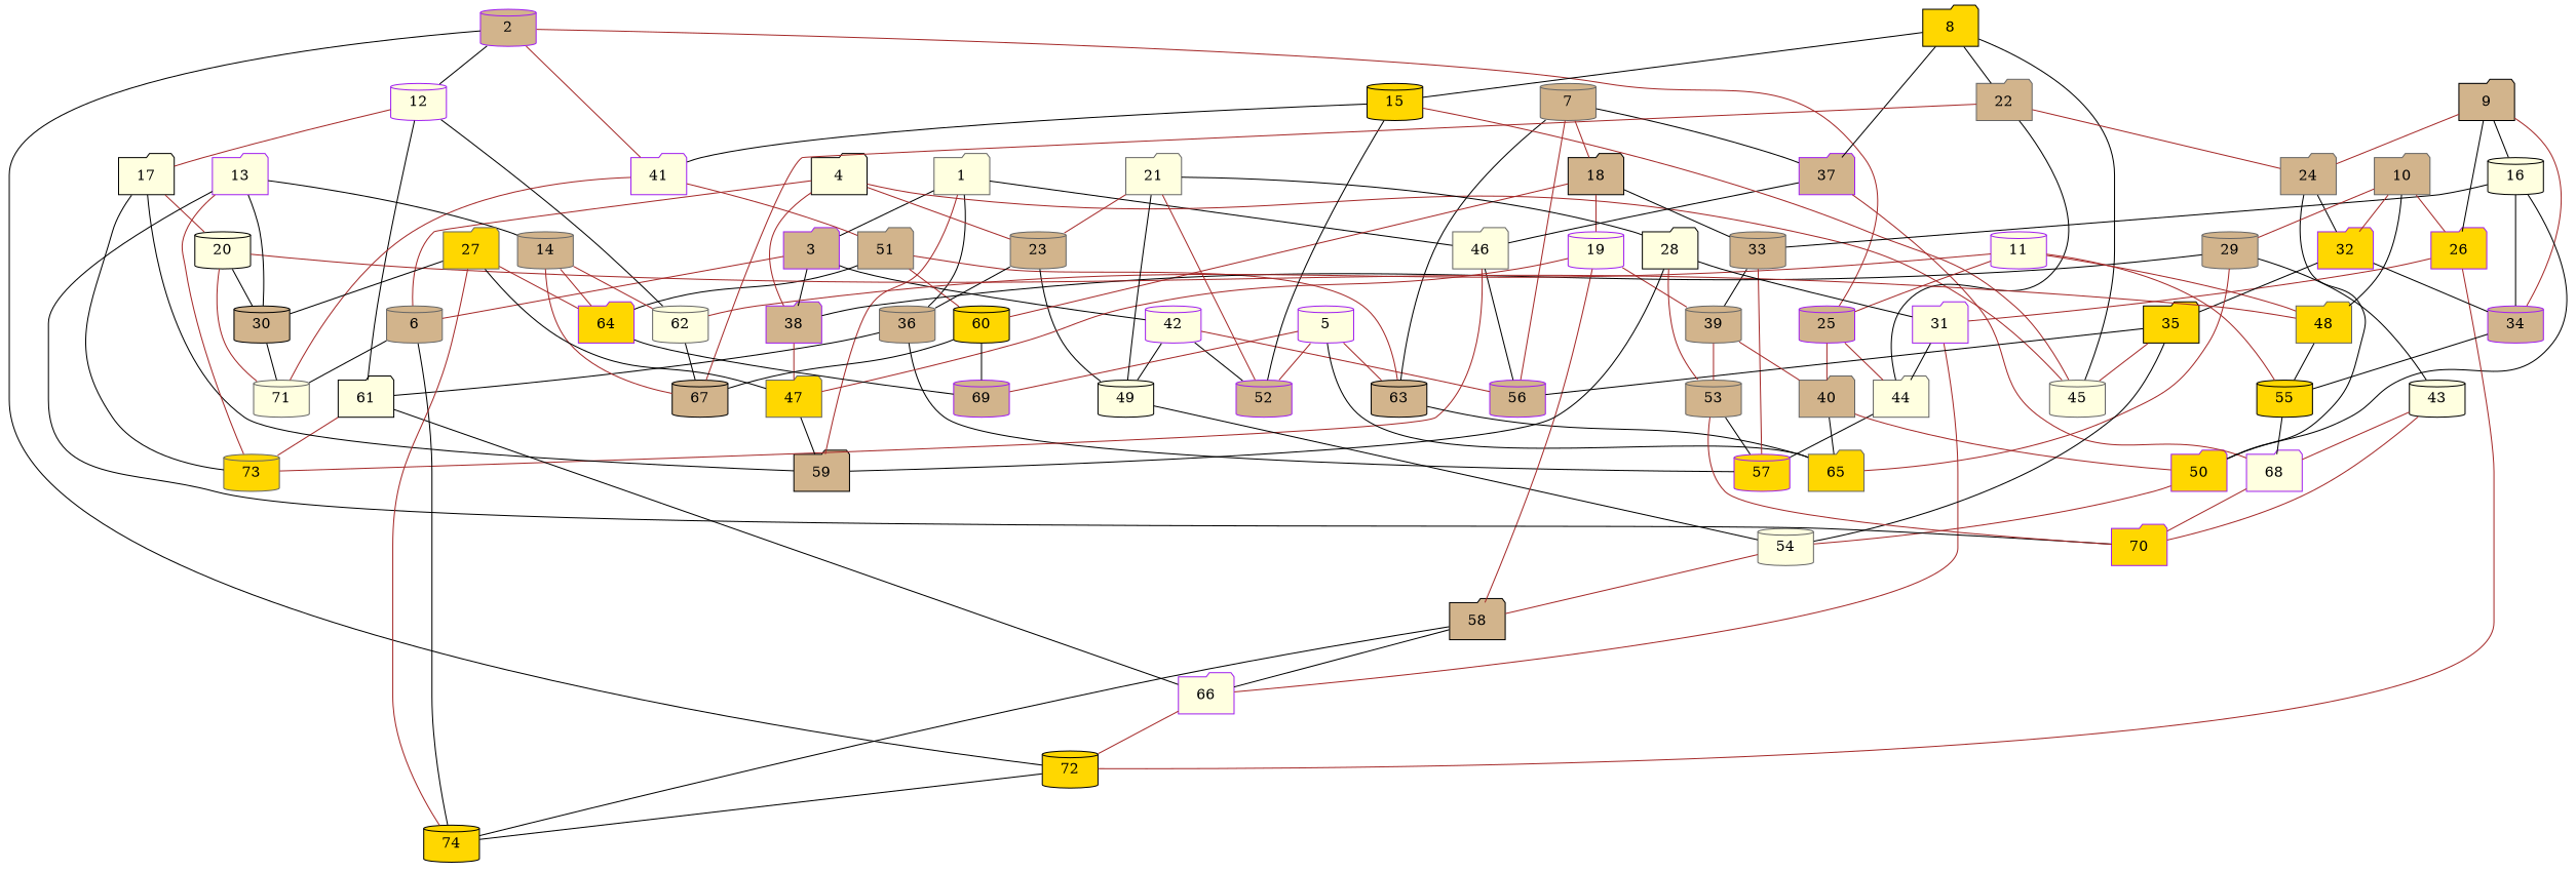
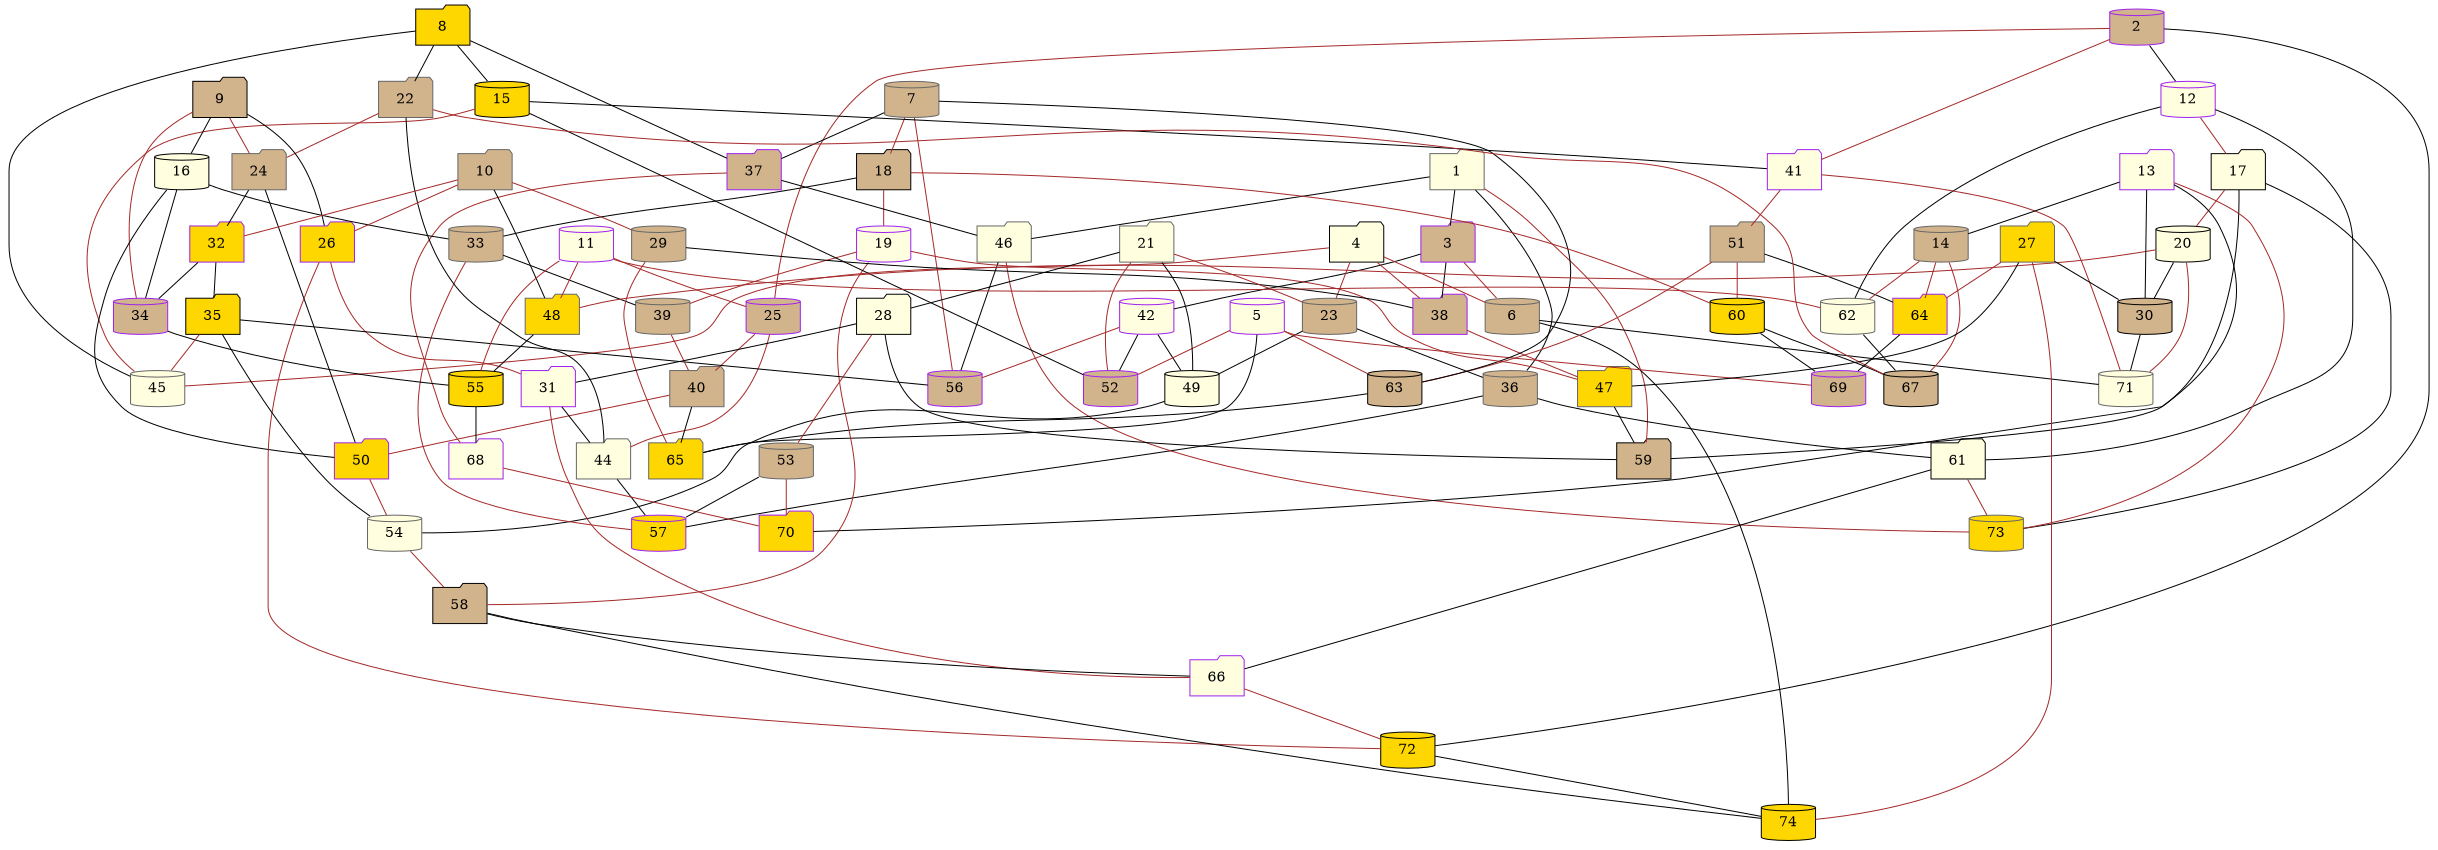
  graph {
    node [color=gray40 fillcolor=tan shape=cylinder style=filled]
    edge [color=black]
    1 [fillcolor=lightyellow shape=folder]
    3 [color=purple shape=folder]
    36
    46 [fillcolor=lightyellow shape=folder]
    59 [color=black shape=folder]
    6
    38 [color=purple shape=folder]
    42 [color=purple fillcolor=lightyellow]
    61 [color=black fillcolor=lightyellow shape=folder]
    57 [color=purple fillcolor=gold]
    56 [color=purple]
    73 [fillcolor=gold]
    2 [color=purple]
    12 [color=purple fillcolor=lightyellow]
    25 [color=purple]
    41 [color=purple fillcolor=lightyellow shape=folder]
    72 [color=black fillcolor=gold]
    62 [fillcolor=lightyellow]
    17 [color=black fillcolor=lightyellow shape=folder]
    44 [fillcolor=lightyellow shape=folder]
    40 [shape=folder]
    71 [fillcolor=lightyellow]
    51 [shape=folder]
    74 [color=black fillcolor=gold]
    47 [fillcolor=gold shape=folder]
    52 [color=purple]
    49 [color=black fillcolor=lightyellow]
    4 [color=black fillcolor=lightyellow shape=folder]
    23
    45 [fillcolor=lightyellow]
    5 [color=purple fillcolor=lightyellow]
    63 [color=black]
    65 [fillcolor=gold shape=folder]
    69 [color=purple]
    7
    18 [color=black shape=folder]
    37 [color=purple shape=folder]
    33
    19 [color=purple fillcolor=lightyellow]
    60 [color=black fillcolor=gold]
    68 [color=purple fillcolor=lightyellow shape=folder]
    8 [color=black fillcolor=gold shape=folder]
    15 [color=black fillcolor=gold]
    22 [shape=folder]
    24 [shape=folder]
    67 [color=black]
    9 [color=black shape=folder]
    16 [color=black fillcolor=lightyellow]
    26 [color=purple fillcolor=gold shape=folder]
    34 [color=purple]
    50 [color=purple fillcolor=gold shape=folder]
    32 [color=purple fillcolor=gold shape=folder]
    31 [color=purple fillcolor=lightyellow shape=folder]
    55 [color=black fillcolor=gold]
    10 [shape=folder]
    29
    48 [fillcolor=gold shape=folder]
-   43 [color=black fillcolor=lightyellow]
    35 [color=black fillcolor=gold shape=folder]
    11 [color=purple fillcolor=lightyellow]
    20 [color=black fillcolor=lightyellow]
    66 [color=purple fillcolor=lightyellow shape=folder]
    13 [color=purple fillcolor=lightyellow shape=folder]
    14
    30 [color=black]
    70 [color=purple fillcolor=gold shape=folder]
    64 [color=purple fillcolor=gold shape=folder]
    39
    54 [fillcolor=lightyellow]
    58 [color=black shape=folder]
    53
    21 [fillcolor=lightyellow shape=folder]
    28 [color=black fillcolor=lightyellow shape=folder]
    27 [fillcolor=gold shape=folder]
    1 -- 3
    1 -- 36
    1 -- 46
    1 -- 59 [color=brown]
    3 -- 6 [color=brown]
    3 -- 38
    3 -- 42
    36 -- 61
    36 -- 57
    46 -- 56
    46 -- 73 [color=brown]
    6 -- 71
    6 -- 74
    38 -- 47 [color=brown]
    42 -- 56 [color=brown]
    42 -- 52
    42 -- 49
    61 -- 73 [color=brown]
    61 -- 66
    2 -- 12
    2 -- 25 [color=brown]
    2 -- 41 [color=brown]
    2 -- 72
    12 -- 61
    12 -- 62
    12 -- 17 [color=brown]
    25 -- 44 [color=brown]
    25 -- 40 [color=brown]
    41 -- 71 [color=brown]
    41 -- 51 [color=brown]
    72 -- 74
    62 -- 67
    17 -- 59
    17 -- 73
    17 -- 20 [color=brown]
    44 -- 57
    40 -- 65
    40 -- 50 [color=brown]
    51 -- 63 [color=brown]
    51 -- 60 [color=brown]
    51 -- 64
    47 -- 59
    49 -- 54
    4 -- 6 [color=brown]
    4 -- 38 [color=brown]
    4 -- 23 [color=brown]
    4 -- 45 [color=brown]
    23 -- 36
    23 -- 49
    5 -- 52 [color=brown]
    5 -- 63 [color=brown]
    5 -- 65
    5 -- 69 [color=brown]
    63 -- 65
    7 -- 56 [color=brown]
    7 -- 63
    7 -- 18 [color=brown]
    7 -- 37
    18 -- 33
    18 -- 19 [color=brown]
    18 -- 60 [color=brown]
    37 -- 46
    37 -- 68 [color=brown]
    33 -- 57 [color=brown]
    33 -- 39
    19 -- 47 [color=brown]
    19 -- 39 [color=brown]
    19 -- 58 [color=brown]
    60 -- 69
    60 -- 67
    68 -- 70 [color=brown]
    8 -- 45
    8 -- 37
    8 -- 15
    8 -- 22
    15 -- 41
    15 -- 52
    15 -- 45 [color=brown]
    22 -- 44
    22 -- 24 [color=brown]
    22 -- 67 [color=brown]
    24 -- 50
    24 -- 32
    9 -- 24 [color=brown]
    9 -- 16
    9 -- 26
    9 -- 34 [color=brown]
    16 -- 33
    16 -- 34
    16 -- 50
    26 -- 72 [color=brown]
    26 -- 31 [color=brown]
    34 -- 55
    50 -- 54 [color=brown]
    32 -- 34
    32 -- 35
    31 -- 44
    31 -- 66 [color=brown]
    55 -- 68
    10 -- 26 [color=brown]
    10 -- 32 [color=brown]
    10 -- 29 [color=brown]
    10 -- 48
    29 -- 38
    29 -- 65 [color=brown]
-   29 -- 43
    48 -- 55
-   43 -- 68 [color=brown]
-   43 -- 70 [color=brown]
    35 -- 56
    35 -- 45 [color=brown]
    35 -- 54
    11 -- 25 [color=brown]
    11 -- 62 [color=brown]
    11 -- 55 [color=brown]
    11 -- 48 [color=brown]
    20 -- 71 [color=brown]
    20 -- 48 [color=brown]
    20 -- 30
    66 -- 72 [color=brown]
    13 -- 73 [color=brown]
    13 -- 14
    13 -- 30
    13 -- 70
    14 -- 62 [color=brown]
    14 -- 67 [color=brown]
    14 -- 64 [color=brown]
    30 -- 71
    64 -- 69
    39 -- 40 [color=brown]
-   39 -- 53 [color=brown]
    54 -- 58 [color=brown]
    58 -- 74
    58 -- 66
    53 -- 57
    53 -- 70 [color=brown]
    21 -- 52 [color=brown]
    21 -- 49
    21 -- 23 [color=brown]
    21 -- 28
    28 -- 59
    28 -- 31
    28 -- 53 [color=brown]
    27 -- 74 [color=brown]
    27 -- 47
    27 -- 30
    27 -- 64 [color=brown]
  }
